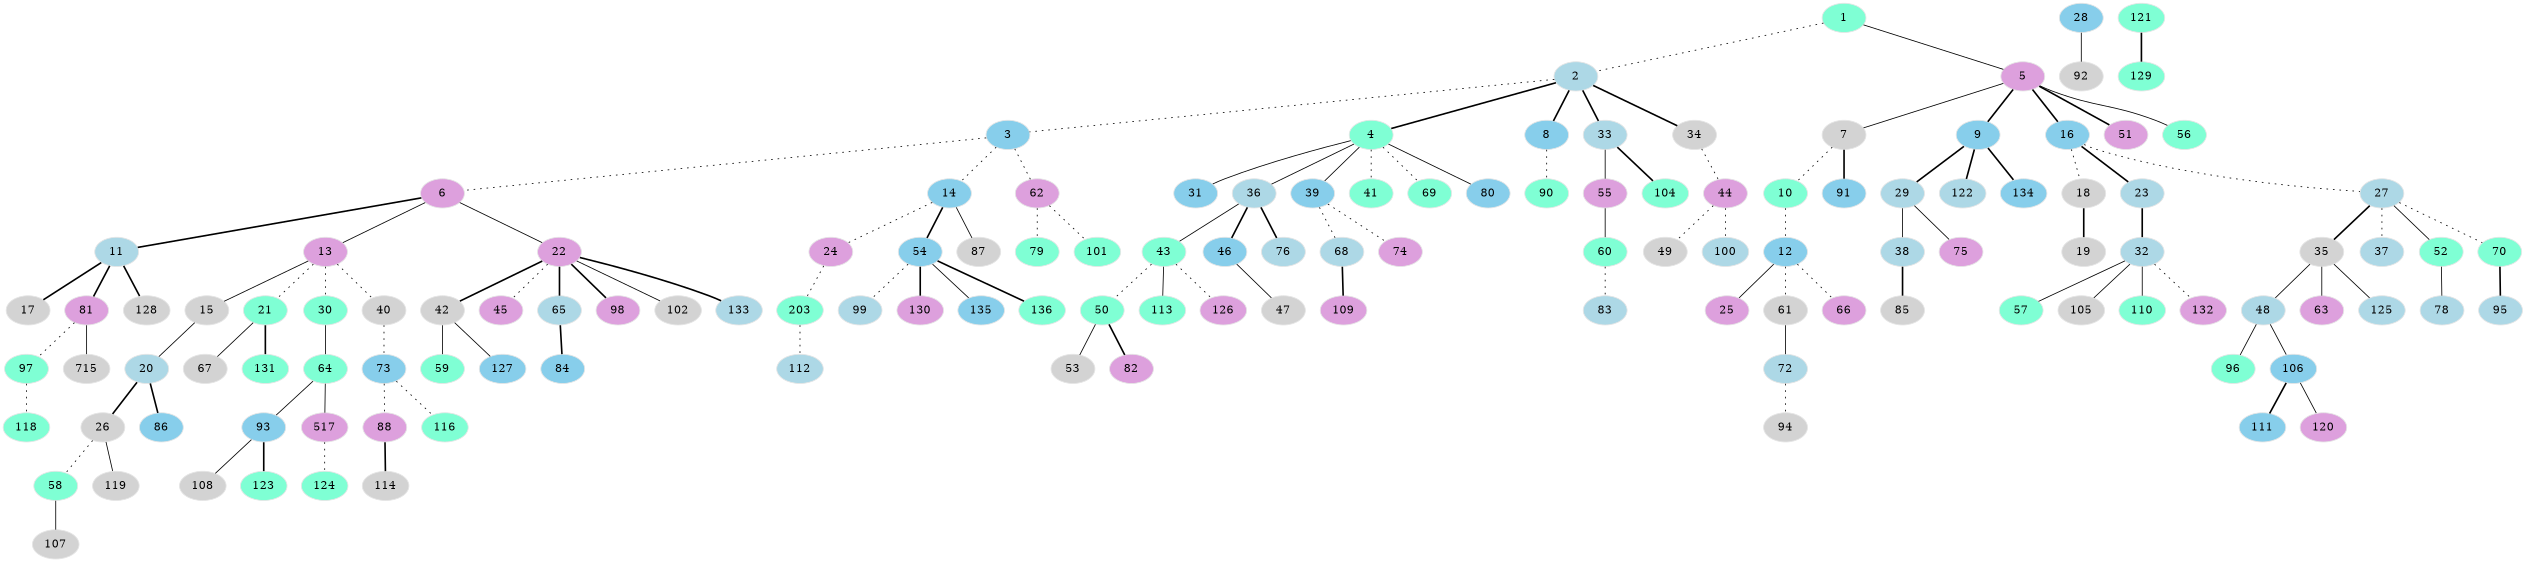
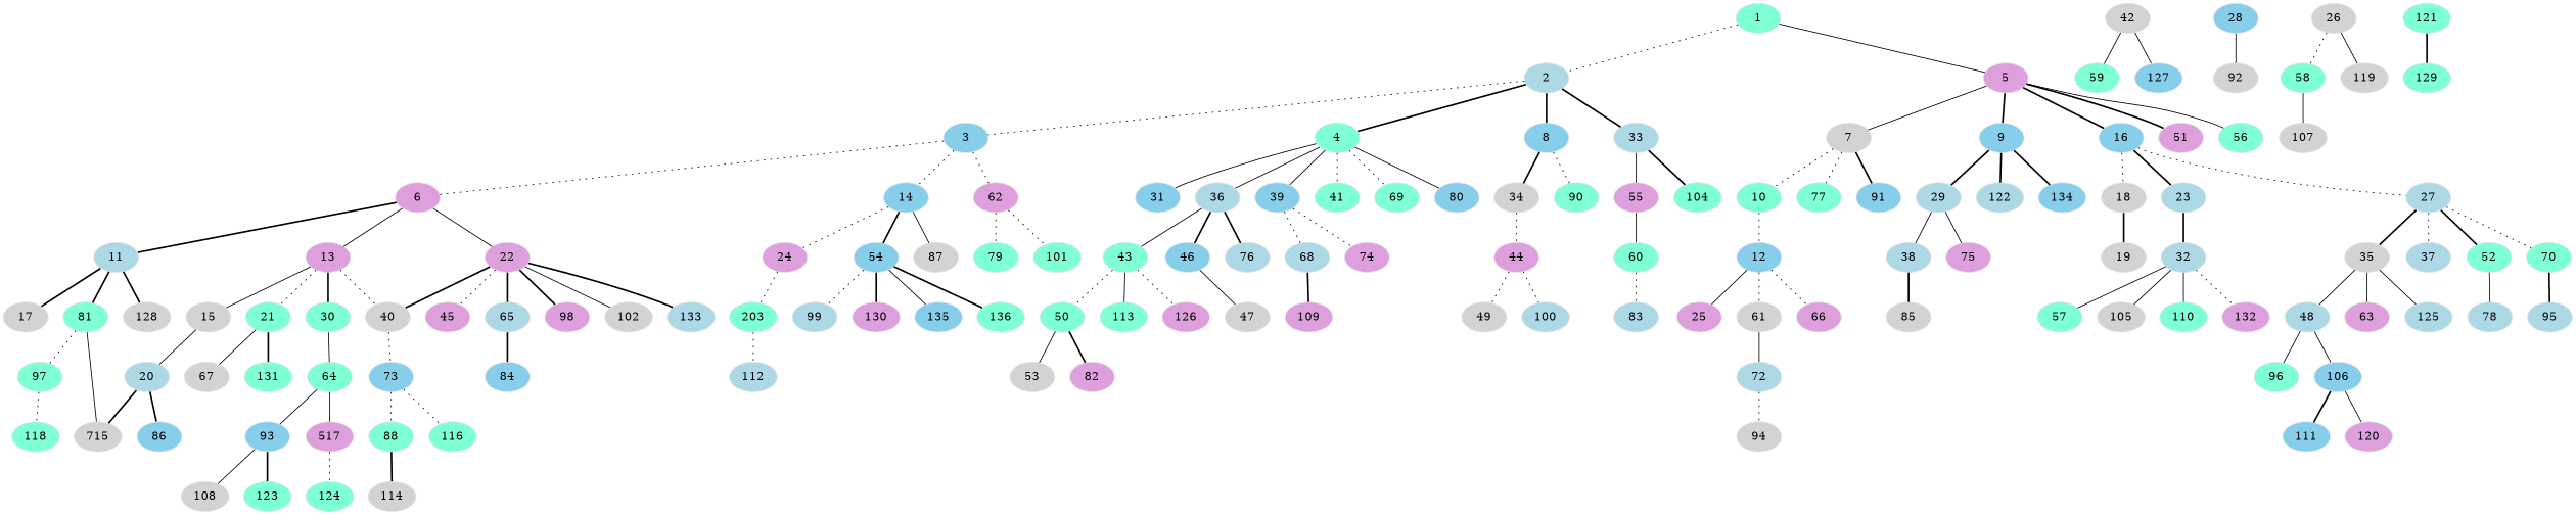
  graph {
    node [color=gray90 fillcolor=aquamarine style=filled]
    edge [style=solid]
    2 [fillcolor=lightblue]
    1
    5 [fillcolor=plum]
    3 [fillcolor=skyblue]
    4
    8 [fillcolor=skyblue]
    33 [fillcolor=lightblue]
    34 [fillcolor=lightgrey]
    7 [fillcolor=lightgrey]
    9 [fillcolor=skyblue]
    16 [fillcolor=skyblue]
    51 [fillcolor=plum]
    56
    6 [fillcolor=plum]
    14 [fillcolor=skyblue]
    62 [fillcolor=plum]
    31 [fillcolor=skyblue]
    36 [fillcolor=lightblue]
    39 [fillcolor=skyblue]
    41
    69
    80 [fillcolor=skyblue]
    90
    55 [fillcolor=plum]
    104
    44 [fillcolor=plum]
    11 [fillcolor=lightblue]
    13 [fillcolor=plum]
    22 [fillcolor=plum]
    24 [fillcolor=plum]
    54 [fillcolor=skyblue]
    87 [fillcolor=lightgrey]
    79
    101
    43
    46 [fillcolor=skyblue]
    76 [fillcolor=lightblue]
    68 [fillcolor=lightblue]
    74 [fillcolor=plum]
    10
+   77
    91 [fillcolor=skyblue]
    29 [fillcolor=lightblue]
    122 [fillcolor=lightblue]
    134 [fillcolor=skyblue]
    18 [fillcolor=lightgrey]
    23 [fillcolor=lightblue]
    27 [fillcolor=lightblue]
    17 [fillcolor=lightgrey]
-   81 [fillcolor=plum]
+   81
    128 [fillcolor=lightgrey]
    15 [fillcolor=lightgrey]
    21
    30
    40 [fillcolor=lightgrey]
    42 [fillcolor=lightgrey]
    45 [fillcolor=plum]
    65 [fillcolor=lightblue]
    98 [fillcolor=plum]
    102 [fillcolor=lightgrey]
    133 [fillcolor=lightblue]
    28 [fillcolor=skyblue]
    92 [fillcolor=lightgrey]
    12 [fillcolor=skyblue]
    38 [fillcolor=lightblue]
    75 [fillcolor=plum]
    25 [fillcolor=plum]
    61 [fillcolor=lightgrey]
    66 [fillcolor=plum]
    97
    n71 [fillcolor=lightgrey label=715]
    72 [fillcolor=lightblue]
    20 [fillcolor=lightblue]
    67 [fillcolor=lightgrey]
    131
    64
    73 [fillcolor=skyblue]
    n78 [label=203]
    99 [fillcolor=lightblue]
    130 [fillcolor=plum]
    135 [fillcolor=skyblue]
    136
    26 [fillcolor=lightgrey]
    86 [fillcolor=skyblue]
    19 [fillcolor=lightgrey]
    32 [fillcolor=lightblue]
    35 [fillcolor=lightgrey]
    37 [fillcolor=lightblue]
    52
    70
    58
    119 [fillcolor=lightgrey]
    59
    127 [fillcolor=skyblue]
    84 [fillcolor=skyblue]
    57
    105 [fillcolor=lightgrey]
    110
    132 [fillcolor=plum]
    112 [fillcolor=lightblue]
    107 [fillcolor=lightgrey]
    48 [fillcolor=lightblue]
    63 [fillcolor=plum]
    125 [fillcolor=lightblue]
    78 [fillcolor=lightblue]
    95 [fillcolor=lightblue]
    85 [fillcolor=lightgrey]
    93 [fillcolor=skyblue]
    n109 [fillcolor=plum label=517]
    60
    49 [fillcolor=lightgrey]
    100 [fillcolor=lightblue]
    96
    106 [fillcolor=skyblue]
    50
    113
    126 [fillcolor=plum]
    47 [fillcolor=lightgrey]
    109 [fillcolor=plum]
-   88 [fillcolor=plum]
+   88
    116
    53 [fillcolor=lightgrey]
    82 [fillcolor=plum]
    111 [fillcolor=skyblue]
    120 [fillcolor=plum]
    83 [fillcolor=lightblue]
    94 [fillcolor=lightgrey]
    108 [fillcolor=lightgrey]
    123
    124
    114 [fillcolor=lightgrey]
    118
    121
    129
    2 -- 3 [style=dotted]
    2 -- 4 [style=bold]
    2 -- 8 [style=bold]
    2 -- 33 [style=bold]
-   2 -- 34 [style=bold]
+   8 -- 34 [style=bold]
    1 -- 2 [style=dotted]
    1 -- 5
    5 -- 7
    5 -- 9 [style=bold]
    5 -- 16 [style=bold]
    5 -- 51 [style=bold]
    5 -- 56
    3 -- 6 [style=dotted]
    3 -- 14 [style=dotted]
    3 -- 62 [style=dotted]
    4 -- 31
    4 -- 36
    4 -- 39
    4 -- 41 [style=dotted]
    4 -- 69 [style=dotted]
    4 -- 80
    8 -- 90 [style=dotted]
    33 -- 55
    33 -- 104 [style=bold]
    34 -- 44 [style=dotted]
    7 -- 10 [style=dotted]
+   7 -- 77 [style=dotted]
    7 -- 91 [style=bold]
    9 -- 29 [style=bold]
    9 -- 122 [style=bold]
    9 -- 134 [style=bold]
    16 -- 18 [style=dotted]
    16 -- 23 [style=bold]
    16 -- 27 [style=dotted]
    6 -- 11 [style=bold]
    6 -- 13
    6 -- 22
    14 -- 24 [style=dotted]
    14 -- 54 [style=bold]
    14 -- 87
    62 -- 79 [style=dotted]
    62 -- 101 [style=dotted]
    36 -- 43
    36 -- 46 [style=bold]
    36 -- 76 [style=bold]
    39 -- 68 [style=dotted]
    39 -- 74 [style=dotted]
    55 -- 60
    44 -- 49 [style=dotted]
    44 -- 100 [style=dotted]
    11 -- 17 [style=bold]
    11 -- 81 [style=bold]
    11 -- 128 [style=bold]
    13 -- 15
    13 -- 21 [style=dotted]
-   13 -- 30 [style=dotted]
+   13 -- 30 [style=bold]
    13 -- 40 [style=dotted]
-   22 -- 42 [style=bold]
+   22 -- 40 [style=bold]
    22 -- 45 [style=dotted]
    22 -- 65 [style=bold]
    22 -- 98 [style=bold]
    22 -- 102
    22 -- 133 [style=bold]
    24 -- n78 [style=dotted]
    54 -- 99 [style=dotted]
    54 -- 130 [style=bold]
    54 -- 135
    54 -- 136 [style=bold]
    43 -- 50 [style=dotted]
    43 -- 113
    43 -- 126 [style=dotted]
    46 -- 47
    68 -- 109 [style=bold]
    10 -- 12 [style=dotted]
    29 -- 38
    29 -- 75
    18 -- 19 [style=bold]
    23 -- 32 [style=bold]
    27 -- 35 [style=bold]
    27 -- 37 [style=dotted]
-   27 -- 52
+   27 -- 52 [style=bold]
    27 -- 70 [style=dotted]
    81 -- 97 [style=dotted]
    81 -- n71
    15 -- 20
    21 -- 67
    21 -- 131 [style=bold]
    30 -- 64
    40 -- 73 [style=dotted]
    42 -- 59
    42 -- 127
    65 -- 84 [style=bold]
    28 -- 92
    12 -- 25
    12 -- 61 [style=dotted]
    12 -- 66 [style=dotted]
    38 -- 85 [style=bold]
    61 -- 72
    97 -- 118 [style=dotted]
    72 -- 94 [style=dotted]
-   20 -- 26 [style=bold]
+   20 -- n71 [style=bold]
    20 -- 86 [style=bold]
    64 -- 93
    64 -- n109
    73 -- 88 [style=dotted]
    73 -- 116 [style=dotted]
    n78 -- 112 [style=dotted]
    26 -- 58 [style=dotted]
    26 -- 119
    32 -- 57
    32 -- 105
    32 -- 110
    32 -- 132 [style=dotted]
    35 -- 48
    35 -- 63
    35 -- 125
    52 -- 78
    70 -- 95 [style=bold]
    58 -- 107
    48 -- 96
    48 -- 106
    93 -- 108
    93 -- 123 [style=bold]
    n109 -- 124 [style=dotted]
    60 -- 83 [style=dotted]
    106 -- 111 [style=bold]
    106 -- 120
    50 -- 53
    50 -- 82 [style=bold]
    88 -- 114 [style=bold]
    121 -- 129 [style=bold]
  }
